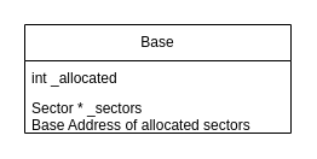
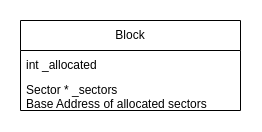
  <mxCell id="0" />
  <mxCell id="1" parent="0" />
- <mxCell id="2" value="Base" style="swimlane;fontStyle=0;childLayout=stackLayout;horizontal=1;startSize=30;horizontalStack=0;resizeParent=1;resizeParentMax=0;resizeLast=0;collapsible=1;marginBottom=0;whiteSpace=wrap;html=1;" vertex="1" parent="1"><mxGeometry x="20" y="20" width="220" height="90" as="geometry" /></mxCell>
+ <mxCell id="2" value="Block" style="swimlane;fontStyle=0;childLayout=stackLayout;horizontal=1;startSize=30;horizontalStack=0;resizeParent=1;resizeParentMax=0;resizeLast=0;collapsible=1;marginBottom=0;whiteSpace=wrap;html=1;" vertex="1" parent="1"><mxGeometry x="20" y="20" width="220" height="90" as="geometry" /></mxCell>
  <mxCell id="3" value="int _allocated" style="text;strokeColor=none;fillColor=none;align=left;verticalAlign=middle;spacingLeft=4;spacingRight=4;overflow=hidden;points=[[0,0.5],[1,0.5]];portConstraint=eastwest;rotatable=0;whiteSpace=wrap;html=1;" vertex="1" parent="2"><mxGeometry y="30" width="220" height="30" as="geometry" /></mxCell>
  <mxCell id="4" value="Sector * _sectors&lt;br&gt;Base Address of allocated sectors" style="text;strokeColor=none;fillColor=none;align=left;verticalAlign=middle;spacingLeft=4;spacingRight=4;overflow=hidden;points=[[0,0.5],[1,0.5]];portConstraint=eastwest;rotatable=0;whiteSpace=wrap;html=1;" vertex="1" parent="2"><mxGeometry y="60" width="220" height="30" as="geometry" /></mxCell>
